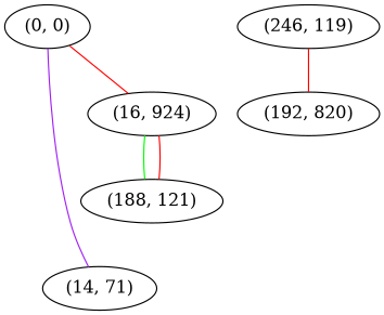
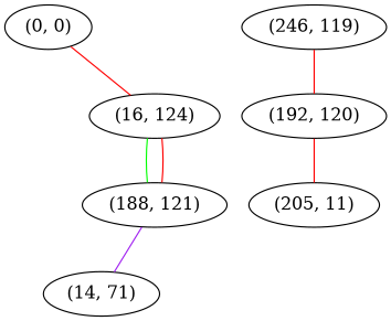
  graph {
    edge [color=red weight=1]
    "(0, 0)"
    "(14, 71)"
-   "(16, 124)" [label="(16, 924)"]
+   "(16, 124)"
    n4 [label="(246, 119)"]
-   "(192, 120)" [label="(192, 820)"]
+   "(192, 120)"
+   "(205, 11)"
    "(188, 121)"
-   "(0, 0)" -- "(14, 71)" [color=purple weight=4]
+   "(188, 121)" -- "(14, 71)" [color=purple weight=4]
    "(0, 0)" -- "(16, 124)"
    "(16, 124)" -- "(188, 121)" [color=green weight=2]
    "(16, 124)" -- "(188, 121)"
    n4 -- "(192, 120)"
+   "(192, 120)" -- "(205, 11)"
  }
